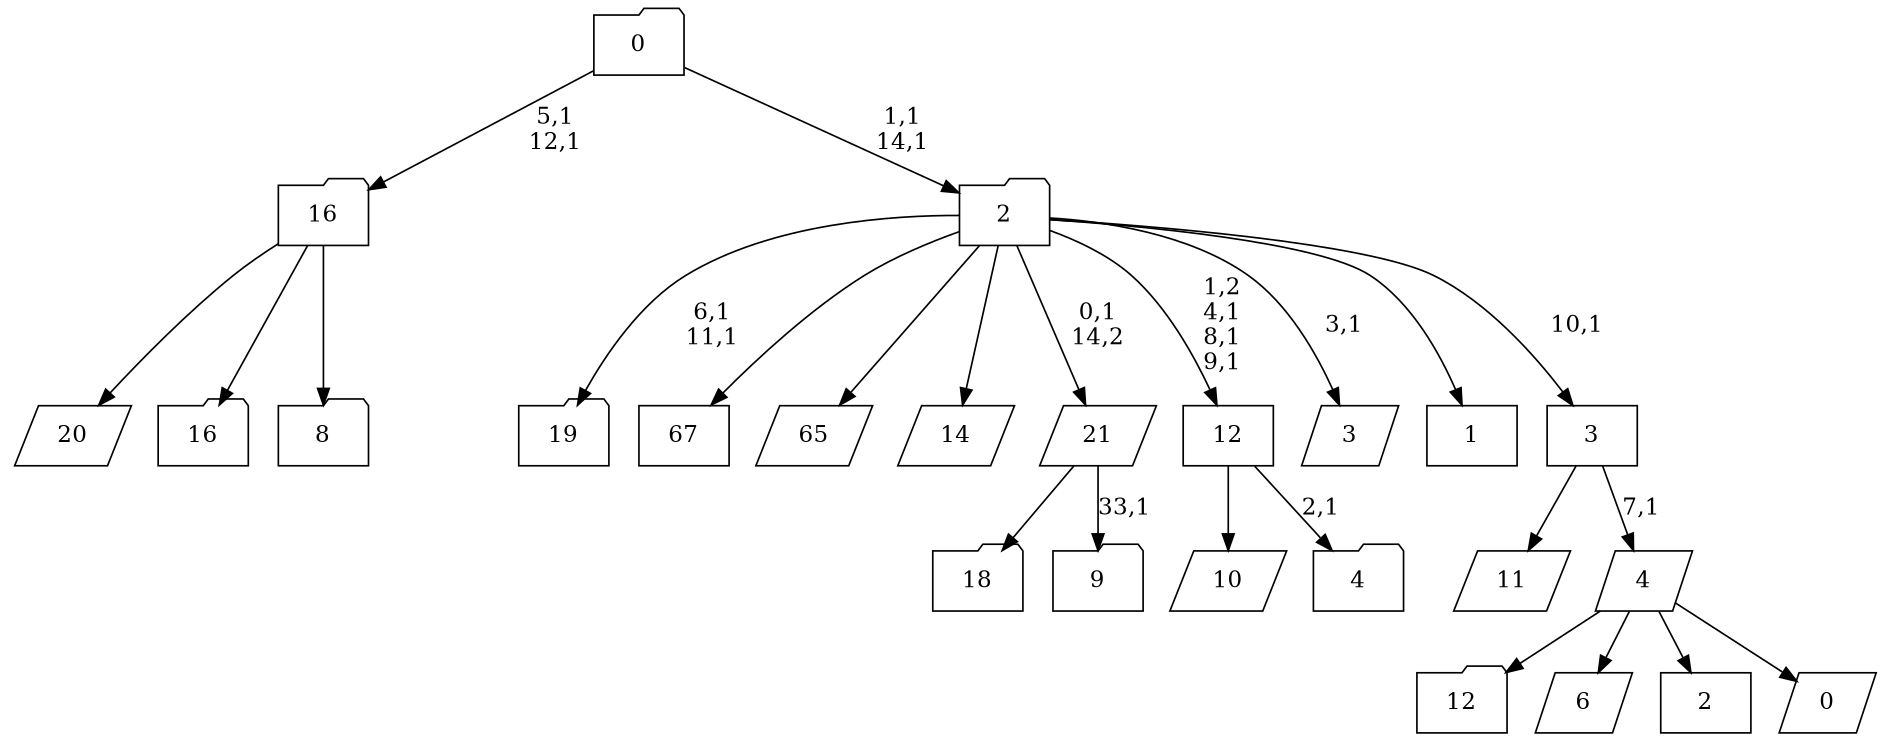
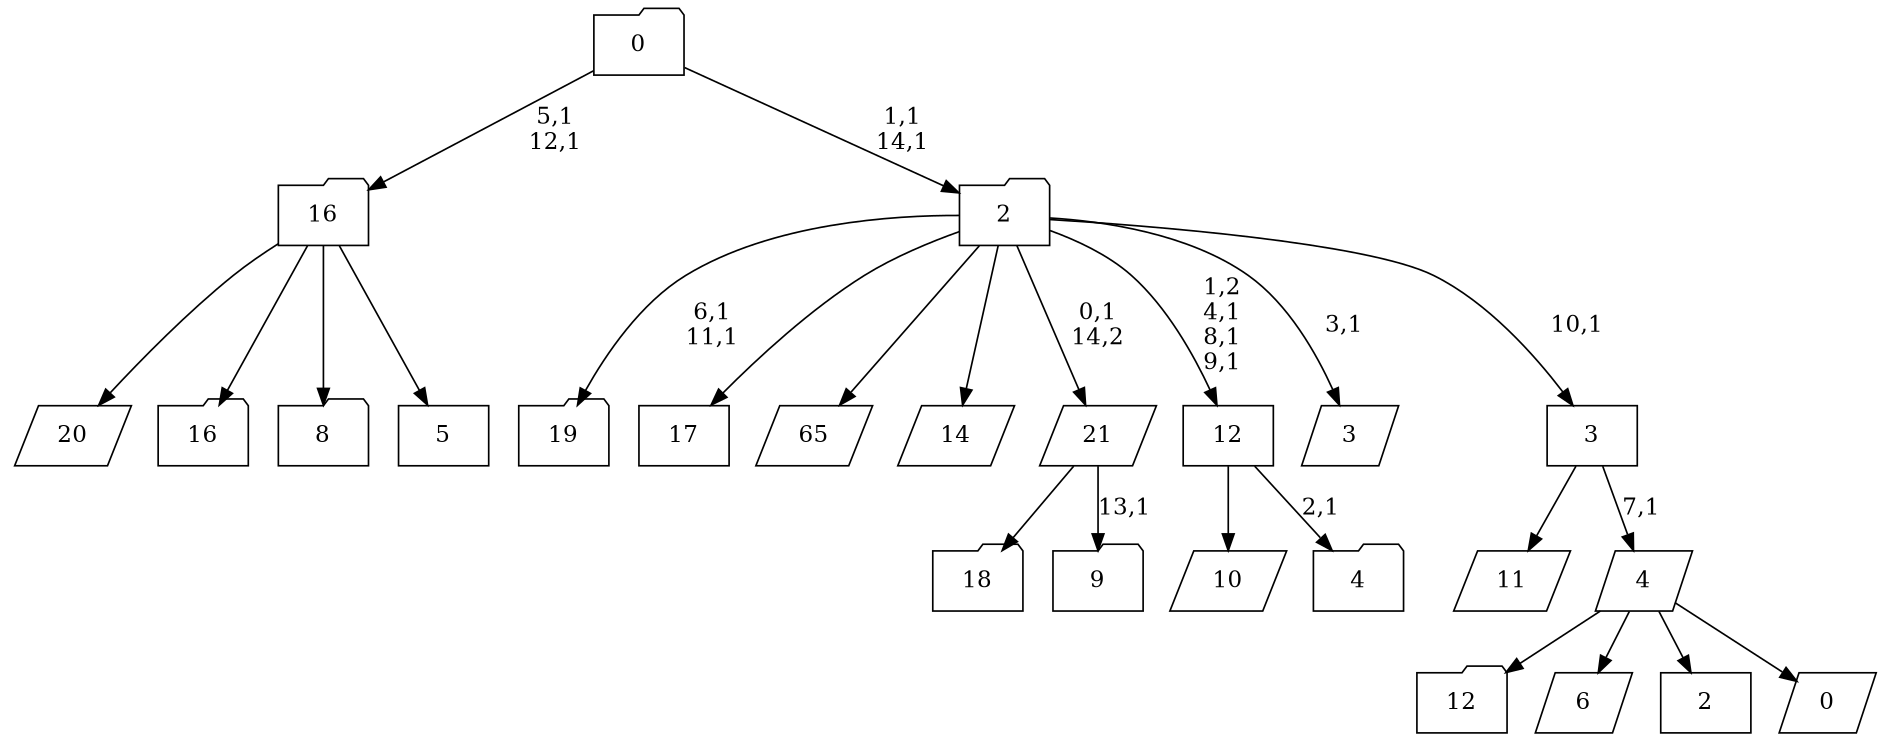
  digraph {
    node [shape=parallelogram]
    n1 [label=20]
    n2 [label=19 shape=folder]
    n3 [label=18 shape=folder]
-   n4 [label=67 shape=box]
+   n4 [label=17 shape=box]
    n5 [label=16 shape=folder]
    n6 [label=65]
    n7 [label=14]
    n8 [label=12 shape=folder]
    n9 [label=11]
    n10 [label=10]
    n11 [label=9 shape=folder]
    21
    n13 [label=8 shape=folder]
    n14 [label=6]
+   n15 [label=5 shape=box]
    16 [shape=folder]
    n17 [label=4 shape=folder]
    12 [shape=box]
    n19 [label=3]
    n20 [label=2 shape=box]
-   n21 [label=1 shape=box]
    n22 [label=0]
    4
    3 [shape=box]
    2 [shape=folder]
    0 [shape=folder]
    21 -> n3
-   21 -> n11 [label="33,1"]
+   21 -> n11 [label="13,1"]
    16 -> n1
    16 -> n5
    16 -> n13
+   16 -> n15
    12 -> n10
    12 -> n17 [label="2,1"]
    4 -> n8
    4 -> n14
    4 -> n20
    4 -> n22
    3 -> n9
    3 -> 4 [label="7,1"]
    2 -> n2 [label="6,1\n11,1"]
    2 -> n4
    2 -> n6
    2 -> n7
    2 -> 21 [label="0,1\n14,2"]
    2 -> 12 [label="1,2\n4,1\n8,1\n9,1"]
    2 -> n19 [label="3,1"]
-   2 -> n21
    2 -> 3 [label="10,1"]
    0 -> 16 [label="5,1\n12,1"]
    0 -> 2 [label="1,1\n14,1"]
  }
